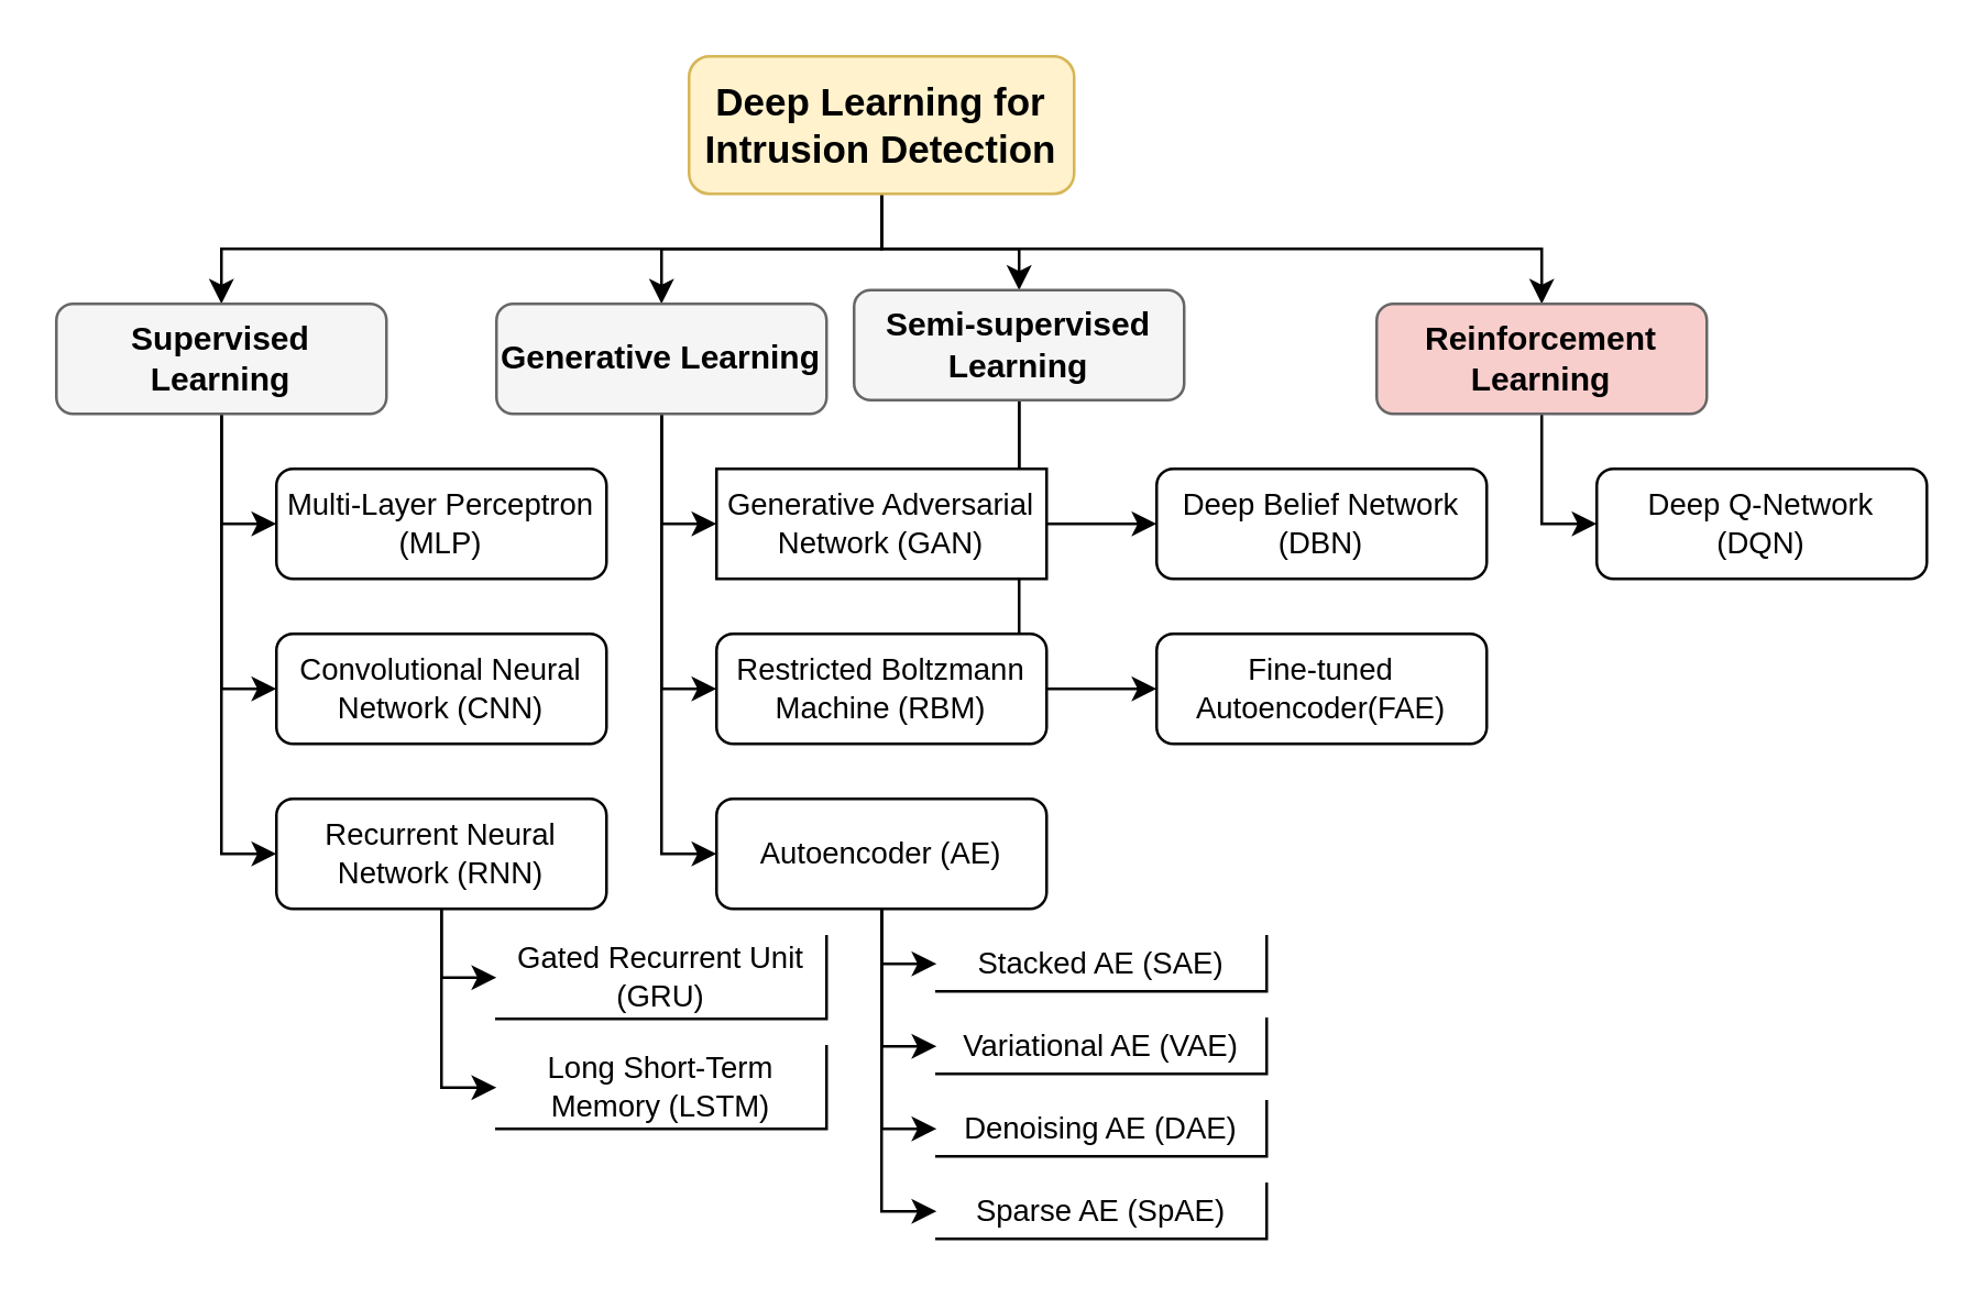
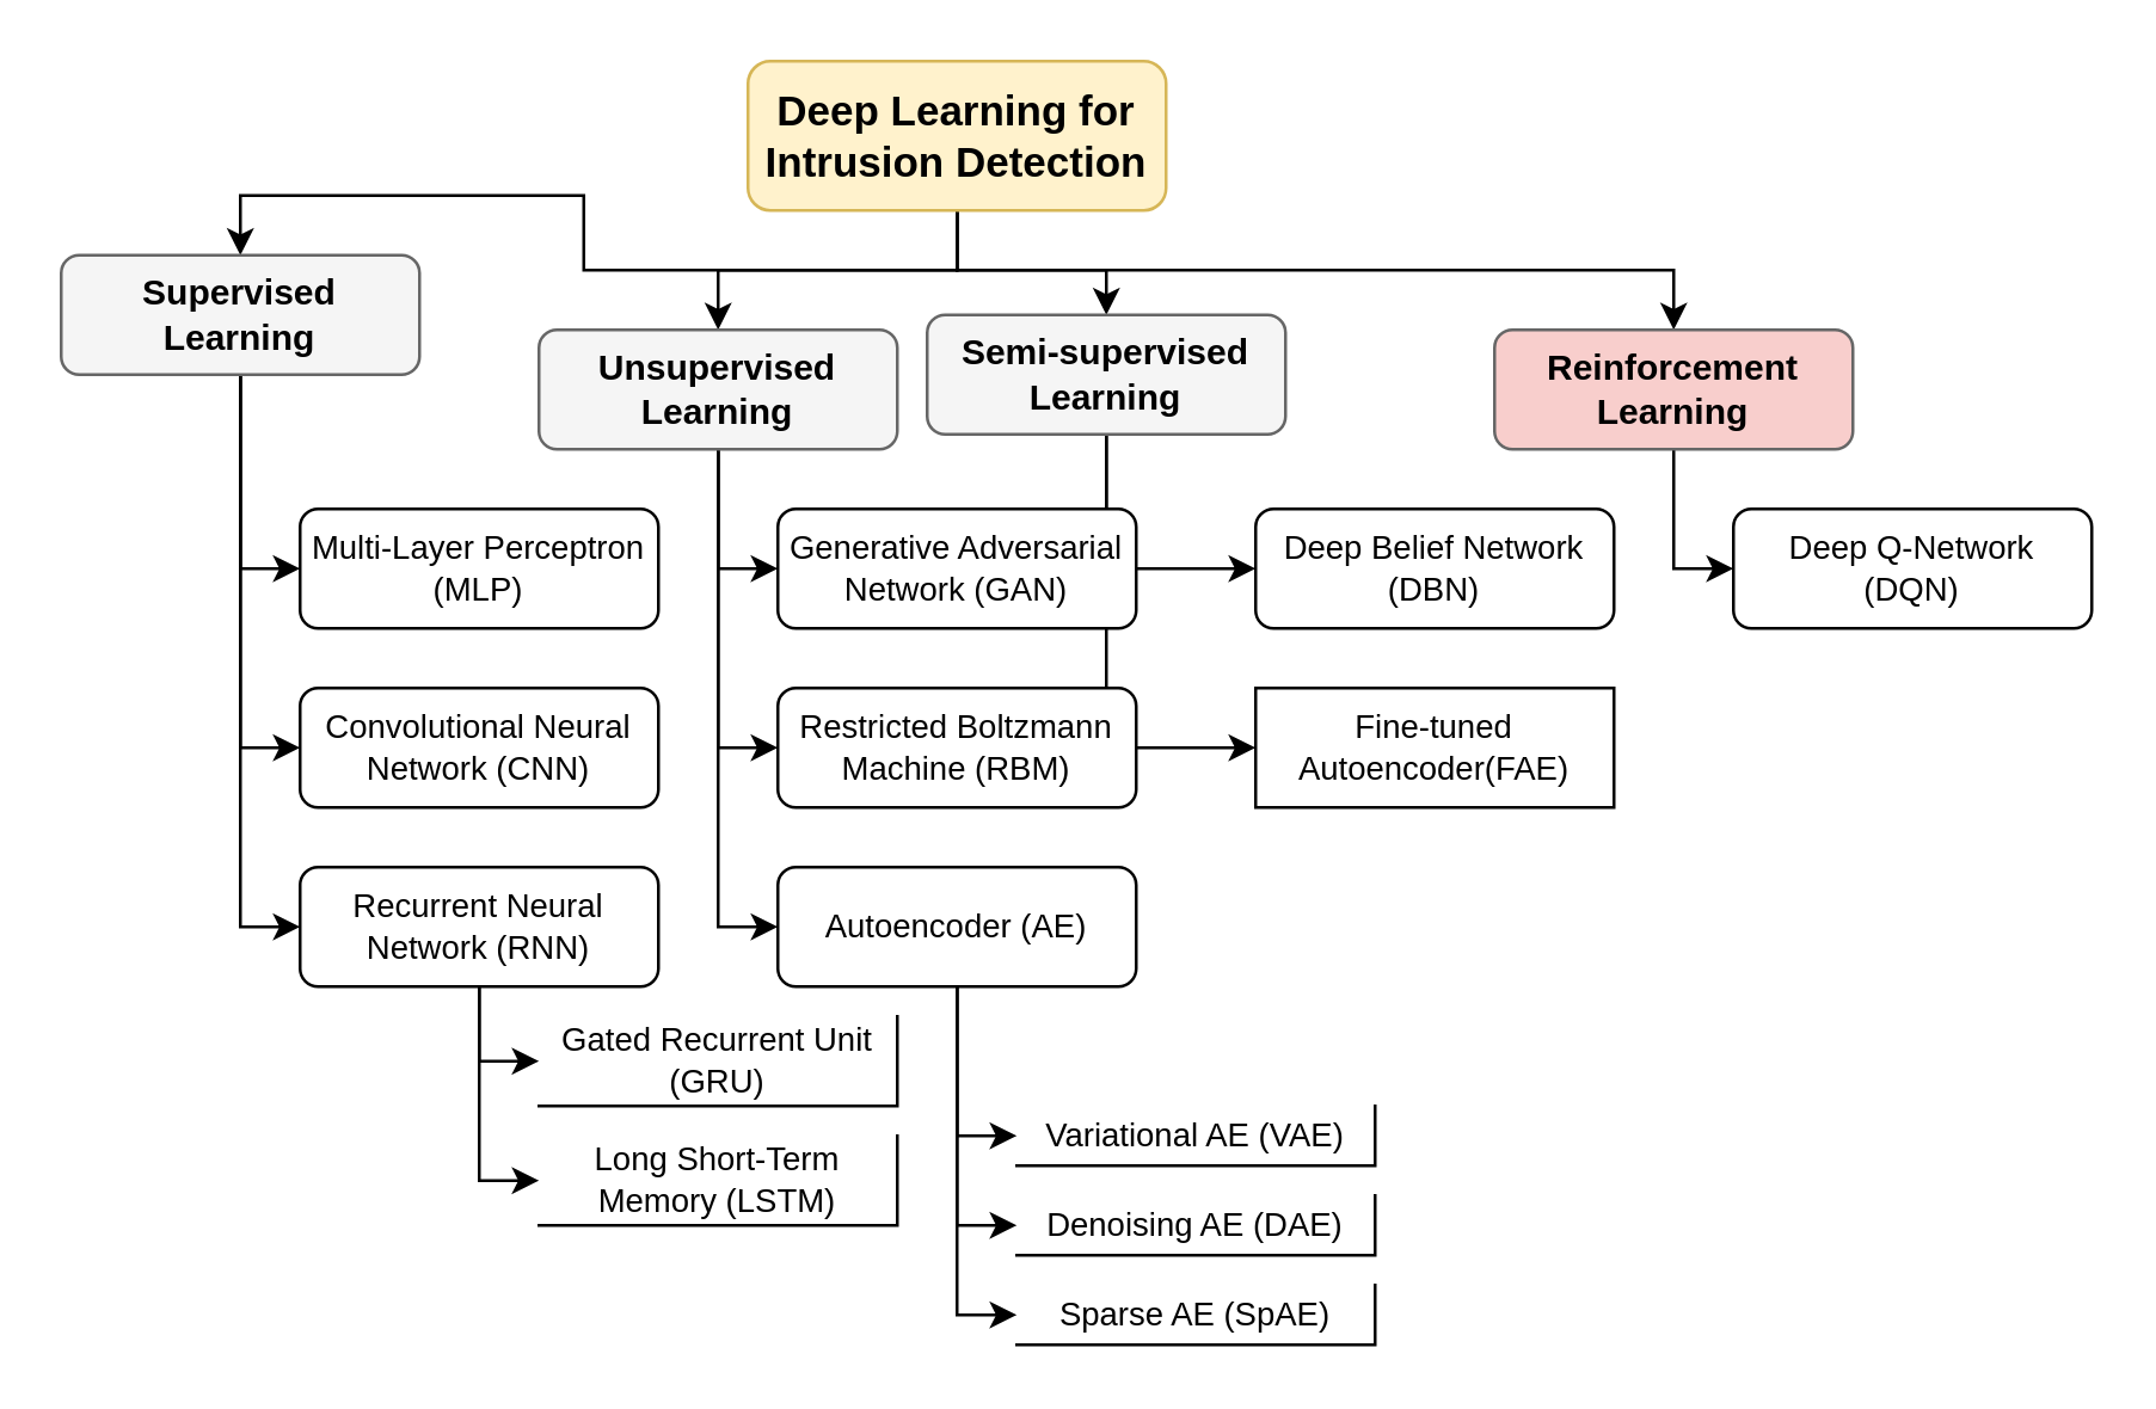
  <mxCell id="0" />
  <mxCell id="1" parent="0" />
  <mxCell id="2" value="" style="edgeStyle=orthogonalEdgeStyle;rounded=0;orthogonalLoop=1;jettySize=auto;html=1;" parent="1" source="6" target="14" edge="1"><mxGeometry relative="1" as="geometry" /></mxCell>
  <mxCell id="3" style="edgeStyle=orthogonalEdgeStyle;rounded=0;orthogonalLoop=1;jettySize=auto;html=1;exitX=0.5;exitY=1;exitDx=0;exitDy=0;entryX=0.5;entryY=0;entryDx=0;entryDy=0;fontSize=14;fontColor=#000000;" parent="1" source="6" target="10" edge="1"><mxGeometry relative="1" as="geometry" /></mxCell>
  <mxCell id="4" style="edgeStyle=orthogonalEdgeStyle;rounded=0;orthogonalLoop=1;jettySize=auto;html=1;exitX=0.5;exitY=1;exitDx=0;exitDy=0;entryX=0.5;entryY=0;entryDx=0;entryDy=0;fontSize=14;fontColor=#000000;" parent="1" source="6" target="18" edge="1"><mxGeometry relative="1" as="geometry" /></mxCell>
  <mxCell id="5" style="edgeStyle=orthogonalEdgeStyle;rounded=0;orthogonalLoop=1;jettySize=auto;html=1;exitX=0.5;exitY=1;exitDx=0;exitDy=0;entryX=0.5;entryY=0;entryDx=0;entryDy=0;fontSize=11;fontColor=#000000;" parent="1" source="6" target="33" edge="1"><mxGeometry relative="1" as="geometry" /></mxCell>
  <mxCell id="6" value="Deep Learning for Intrusion Detection" style="rounded=1;whiteSpace=wrap;html=1;fillColor=#fff2cc;strokeColor=#d6b656;fontStyle=1;fontSize=14;" parent="1" vertex="1"><mxGeometry x="250" y="20" width="140" height="50" as="geometry" /></mxCell>
  <mxCell id="7" value="" style="edgeStyle=orthogonalEdgeStyle;rounded=0;orthogonalLoop=1;jettySize=auto;html=1;entryX=0;entryY=0.5;entryDx=0;entryDy=0;" parent="1" source="10" target="19" edge="1"><mxGeometry relative="1" as="geometry"><mxPoint x="-10" y="140" as="targetPoint" /></mxGeometry></mxCell>
  <mxCell id="8" style="edgeStyle=orthogonalEdgeStyle;rounded=0;orthogonalLoop=1;jettySize=auto;html=1;exitX=0.5;exitY=1;exitDx=0;exitDy=0;entryX=0;entryY=0.5;entryDx=0;entryDy=0;fontSize=14;fontColor=#000000;" parent="1" source="10" target="15" edge="1"><mxGeometry relative="1" as="geometry" /></mxCell>
  <mxCell id="9" style="edgeStyle=orthogonalEdgeStyle;rounded=0;orthogonalLoop=1;jettySize=auto;html=1;exitX=0.5;exitY=1;exitDx=0;exitDy=0;entryX=0;entryY=0.5;entryDx=0;entryDy=0;fontSize=14;fontColor=#000000;" parent="1" source="10" target="22" edge="1"><mxGeometry relative="1" as="geometry" /></mxCell>
- <mxCell id="10" value="Supervised Learning" style="rounded=1;whiteSpace=wrap;html=1;fillColor=#f5f5f5;fontColor=#000000;strokeColor=#666666;fontStyle=1" parent="1" vertex="1"><mxGeometry x="20" y="110" width="120" height="40" as="geometry" /></mxCell>
+ <mxCell id="10" value="Supervised Learning" style="rounded=1;whiteSpace=wrap;html=1;fillColor=#f5f5f5;fontColor=#000000;strokeColor=#666666;fontStyle=1" parent="1" vertex="1"><mxGeometry x="20" y="85" width="120" height="40" as="geometry" /></mxCell>
  <mxCell id="11" style="edgeStyle=orthogonalEdgeStyle;rounded=0;orthogonalLoop=1;jettySize=auto;html=1;exitX=0.5;exitY=1;exitDx=0;exitDy=0;entryX=0;entryY=0.5;entryDx=0;entryDy=0;fontSize=14;fontColor=#000000;" parent="1" source="14" target="27" edge="1"><mxGeometry relative="1" as="geometry" /></mxCell>
  <mxCell id="12" style="edgeStyle=orthogonalEdgeStyle;rounded=0;orthogonalLoop=1;jettySize=auto;html=1;exitX=0.5;exitY=1;exitDx=0;exitDy=0;entryX=0;entryY=0.5;entryDx=0;entryDy=0;fontSize=11;fontColor=#000000;" parent="1" source="14" target="28" edge="1"><mxGeometry relative="1" as="geometry" /></mxCell>
  <mxCell id="13" style="edgeStyle=orthogonalEdgeStyle;rounded=0;orthogonalLoop=1;jettySize=auto;html=1;exitX=0.5;exitY=1;exitDx=0;exitDy=0;entryX=0;entryY=0.5;entryDx=0;entryDy=0;fontSize=11;fontColor=#000000;" parent="1" source="14" target="29" edge="1"><mxGeometry relative="1" as="geometry" /></mxCell>
- <mxCell id="14" value="Generative Learning" style="rounded=1;whiteSpace=wrap;html=1;fillColor=#f5f5f5;fontColor=#000000;strokeColor=#666666;fontStyle=1" parent="1" vertex="1"><mxGeometry x="180" y="110" width="120" height="40" as="geometry" /></mxCell>
+ <mxCell id="14" value="Unsupervised Learning" style="rounded=1;whiteSpace=wrap;html=1;fillColor=#f5f5f5;fontColor=#000000;strokeColor=#666666;fontStyle=1" parent="1" vertex="1"><mxGeometry x="180" y="110" width="120" height="40" as="geometry" /></mxCell>
  <mxCell id="15" value="Convolutional Neural Network (CNN)" style="rounded=1;whiteSpace=wrap;html=1;fontSize=11;" parent="1" vertex="1"><mxGeometry x="100" y="230" width="120" height="40" as="geometry" /></mxCell>
  <mxCell id="16" style="edgeStyle=orthogonalEdgeStyle;rounded=0;orthogonalLoop=1;jettySize=auto;html=1;exitX=0.5;exitY=1;exitDx=0;exitDy=0;entryX=0;entryY=0.5;entryDx=0;entryDy=0;fontSize=11;fontColor=#000000;" parent="1" source="18" target="30" edge="1"><mxGeometry relative="1" as="geometry" /></mxCell>
  <mxCell id="17" style="edgeStyle=orthogonalEdgeStyle;rounded=0;orthogonalLoop=1;jettySize=auto;html=1;exitX=0.5;exitY=1;exitDx=0;exitDy=0;entryX=0;entryY=0.5;entryDx=0;entryDy=0;fontSize=11;fontColor=#000000;" parent="1" source="18" target="31" edge="1"><mxGeometry relative="1" as="geometry" /></mxCell>
  <mxCell id="18" value="Semi-supervised Learning" style="rounded=1;whiteSpace=wrap;html=1;fillColor=#f5f5f5;fontColor=#000000;strokeColor=#666666;fontStyle=1" parent="1" vertex="1"><mxGeometry x="310" y="105" width="120" height="40" as="geometry" /></mxCell>
  <mxCell id="19" value="Multi-Layer Perceptron (MLP)" style="rounded=1;whiteSpace=wrap;html=1;fontStyle=0;fontSize=11;" parent="1" vertex="1"><mxGeometry x="100" y="170" width="120" height="40" as="geometry" /></mxCell>
  <mxCell id="20" style="edgeStyle=orthogonalEdgeStyle;rounded=0;orthogonalLoop=1;jettySize=auto;html=1;exitX=0.5;exitY=1;exitDx=0;exitDy=0;entryX=0;entryY=0.5;entryDx=0;entryDy=0;fontSize=11;fontColor=#000000;" parent="1" source="22" target="40" edge="1"><mxGeometry relative="1" as="geometry"><Array as="points"><mxPoint x="160" y="355" /></Array></mxGeometry></mxCell>
  <mxCell id="21" style="edgeStyle=orthogonalEdgeStyle;rounded=0;orthogonalLoop=1;jettySize=auto;html=1;exitX=0.5;exitY=1;exitDx=0;exitDy=0;entryX=0;entryY=0.5;entryDx=0;entryDy=0;fontSize=11;fontColor=#000000;" parent="1" source="22" target="39" edge="1"><mxGeometry relative="1" as="geometry" /></mxCell>
  <mxCell id="22" value="Recurrent Neural Network (RNN)" style="rounded=1;whiteSpace=wrap;html=1;fontSize=11;" parent="1" vertex="1"><mxGeometry x="100" y="290" width="120" height="40" as="geometry" /></mxCell>
  <mxCell id="23" style="edgeStyle=orthogonalEdgeStyle;rounded=0;orthogonalLoop=1;jettySize=auto;html=1;exitX=0.5;exitY=1;exitDx=0;exitDy=0;entryX=0;entryY=0.5;entryDx=0;entryDy=0;fontSize=11;fontColor=#000000;" parent="1" source="27" target="35" edge="1"><mxGeometry relative="1" as="geometry"><Array as="points"><mxPoint x="320" y="380" /></Array></mxGeometry></mxCell>
- <mxCell id="24" style="edgeStyle=orthogonalEdgeStyle;rounded=0;orthogonalLoop=1;jettySize=auto;html=1;exitX=0.5;exitY=1;exitDx=0;exitDy=0;entryX=0;entryY=0.5;entryDx=0;entryDy=0;fontSize=11;fontColor=#000000;" parent="1" source="27" target="36" edge="1"><mxGeometry relative="1" as="geometry"><Array as="points"><mxPoint x="320" y="350" /></Array></mxGeometry></mxCell>
  <mxCell id="25" style="edgeStyle=orthogonalEdgeStyle;rounded=0;orthogonalLoop=1;jettySize=auto;html=1;exitX=0.5;exitY=1;exitDx=0;exitDy=0;entryX=0;entryY=0.5;entryDx=0;entryDy=0;fontSize=11;fontColor=#000000;" parent="1" source="27" target="38" edge="1"><mxGeometry relative="1" as="geometry" /></mxCell>
  <mxCell id="26" style="edgeStyle=orthogonalEdgeStyle;rounded=0;orthogonalLoop=1;jettySize=auto;html=1;exitX=0.5;exitY=1;exitDx=0;exitDy=0;entryX=0;entryY=0.5;entryDx=0;entryDy=0;fontSize=11;fontColor=#000000;" parent="1" source="27" target="37" edge="1"><mxGeometry relative="1" as="geometry" /></mxCell>
  <mxCell id="27" value="Autoencoder (AE)" style="rounded=1;whiteSpace=wrap;html=1;fontSize=11;" parent="1" vertex="1"><mxGeometry x="260" y="290" width="120" height="40" as="geometry" /></mxCell>
- <mxCell id="28" value="Generative Adversarial Network (GAN)" style="whiteSpace=wrap;html=1;fontSize=11;rounded=0;" parent="1" vertex="1"><mxGeometry x="260" y="170" width="120" height="40" as="geometry" /></mxCell>
+ <mxCell id="28" value="Generative Adversarial Network (GAN)" style="rounded=1;whiteSpace=wrap;html=1;fontSize=11;" parent="1" vertex="1"><mxGeometry x="260" y="170" width="120" height="40" as="geometry" /></mxCell>
  <mxCell id="29" value="R&lt;span class=&quot;kY2IgmnCmOGjharHErah&quot; style=&quot;-webkit-line-clamp: 3;&quot;&gt;estricted Boltzmann Machine (RBM)&lt;/span&gt;" style="rounded=1;whiteSpace=wrap;html=1;fontSize=11;" parent="1" vertex="1"><mxGeometry x="260" y="230" width="120" height="40" as="geometry" /></mxCell>
  <mxCell id="30" value="Deep Belief Network (DBN)" style="rounded=1;whiteSpace=wrap;html=1;fontSize=11;" parent="1" vertex="1"><mxGeometry x="420" y="170" width="120" height="40" as="geometry" /></mxCell>
- <mxCell id="31" value="Fine-tuned &lt;br&gt;Autoencoder(FAE)" style="rounded=1;whiteSpace=wrap;html=1;fontSize=11;" parent="1" vertex="1"><mxGeometry x="420" y="230" width="120" height="40" as="geometry" /></mxCell>
+ <mxCell id="31" value="Fine-tuned &lt;br&gt;Autoencoder(FAE)" style="whiteSpace=wrap;html=1;fontSize=11;rounded=0;" parent="1" vertex="1"><mxGeometry x="420" y="230" width="120" height="40" as="geometry" /></mxCell>
  <mxCell id="32" style="edgeStyle=orthogonalEdgeStyle;rounded=0;orthogonalLoop=1;jettySize=auto;html=1;exitX=0.5;exitY=1;exitDx=0;exitDy=0;entryX=0;entryY=0.5;entryDx=0;entryDy=0;fontSize=11;fontColor=#000000;" parent="1" source="33" target="34" edge="1"><mxGeometry relative="1" as="geometry" /></mxCell>
  <mxCell id="33" value="Reinforcement Learning" style="rounded=1;whiteSpace=wrap;html=1;fillColor=#f8cecc;fontColor=#000000;strokeColor=#666666;fontStyle=1;" parent="1" vertex="1"><mxGeometry x="500" y="110" width="120" height="40" as="geometry" /></mxCell>
  <mxCell id="34" value="Deep Q-Network&lt;br&gt;(DQN)" style="rounded=1;whiteSpace=wrap;html=1;fontSize=11;" parent="1" vertex="1"><mxGeometry x="580" y="170" width="120" height="40" as="geometry" /></mxCell>
  <mxCell id="35" value="Variational AE (VAE)" style="shape=partialRectangle;whiteSpace=wrap;html=1;top=0;left=0;fillColor=none;fontSize=11;fontColor=#000000;" parent="1" vertex="1"><mxGeometry x="340" y="370" width="120" height="20" as="geometry" /></mxCell>
- <mxCell id="36" value="Stacked AE (SAE)" style="shape=partialRectangle;whiteSpace=wrap;html=1;top=0;left=0;fillColor=none;fontSize=11;fontColor=#000000;" parent="1" vertex="1"><mxGeometry x="340" y="340" width="120" height="20" as="geometry" /></mxCell>
  <mxCell id="37" value="Sparse AE (SpAE)" style="shape=partialRectangle;whiteSpace=wrap;html=1;top=0;left=0;fillColor=none;fontSize=11;fontColor=#000000;" parent="1" vertex="1"><mxGeometry x="340" y="430" width="120" height="20" as="geometry" /></mxCell>
  <mxCell id="38" value="Denoising AE (DAE)" style="shape=partialRectangle;whiteSpace=wrap;html=1;top=0;left=0;fillColor=none;fontSize=11;fontColor=#000000;" parent="1" vertex="1"><mxGeometry x="340" y="400" width="120" height="20" as="geometry" /></mxCell>
  <mxCell id="39" value="Long Short-Term Memory (LSTM)" style="shape=partialRectangle;whiteSpace=wrap;html=1;top=0;left=0;fillColor=none;fontSize=11;fontColor=#000000;" parent="1" vertex="1"><mxGeometry x="180" y="380" width="120" height="30" as="geometry" /></mxCell>
  <mxCell id="40" value="Gated Recurrent Unit (GRU)" style="shape=partialRectangle;whiteSpace=wrap;html=1;top=0;left=0;fillColor=none;fontSize=11;fontColor=#000000;" parent="1" vertex="1"><mxGeometry x="180" y="340" width="120" height="30" as="geometry" /></mxCell>
